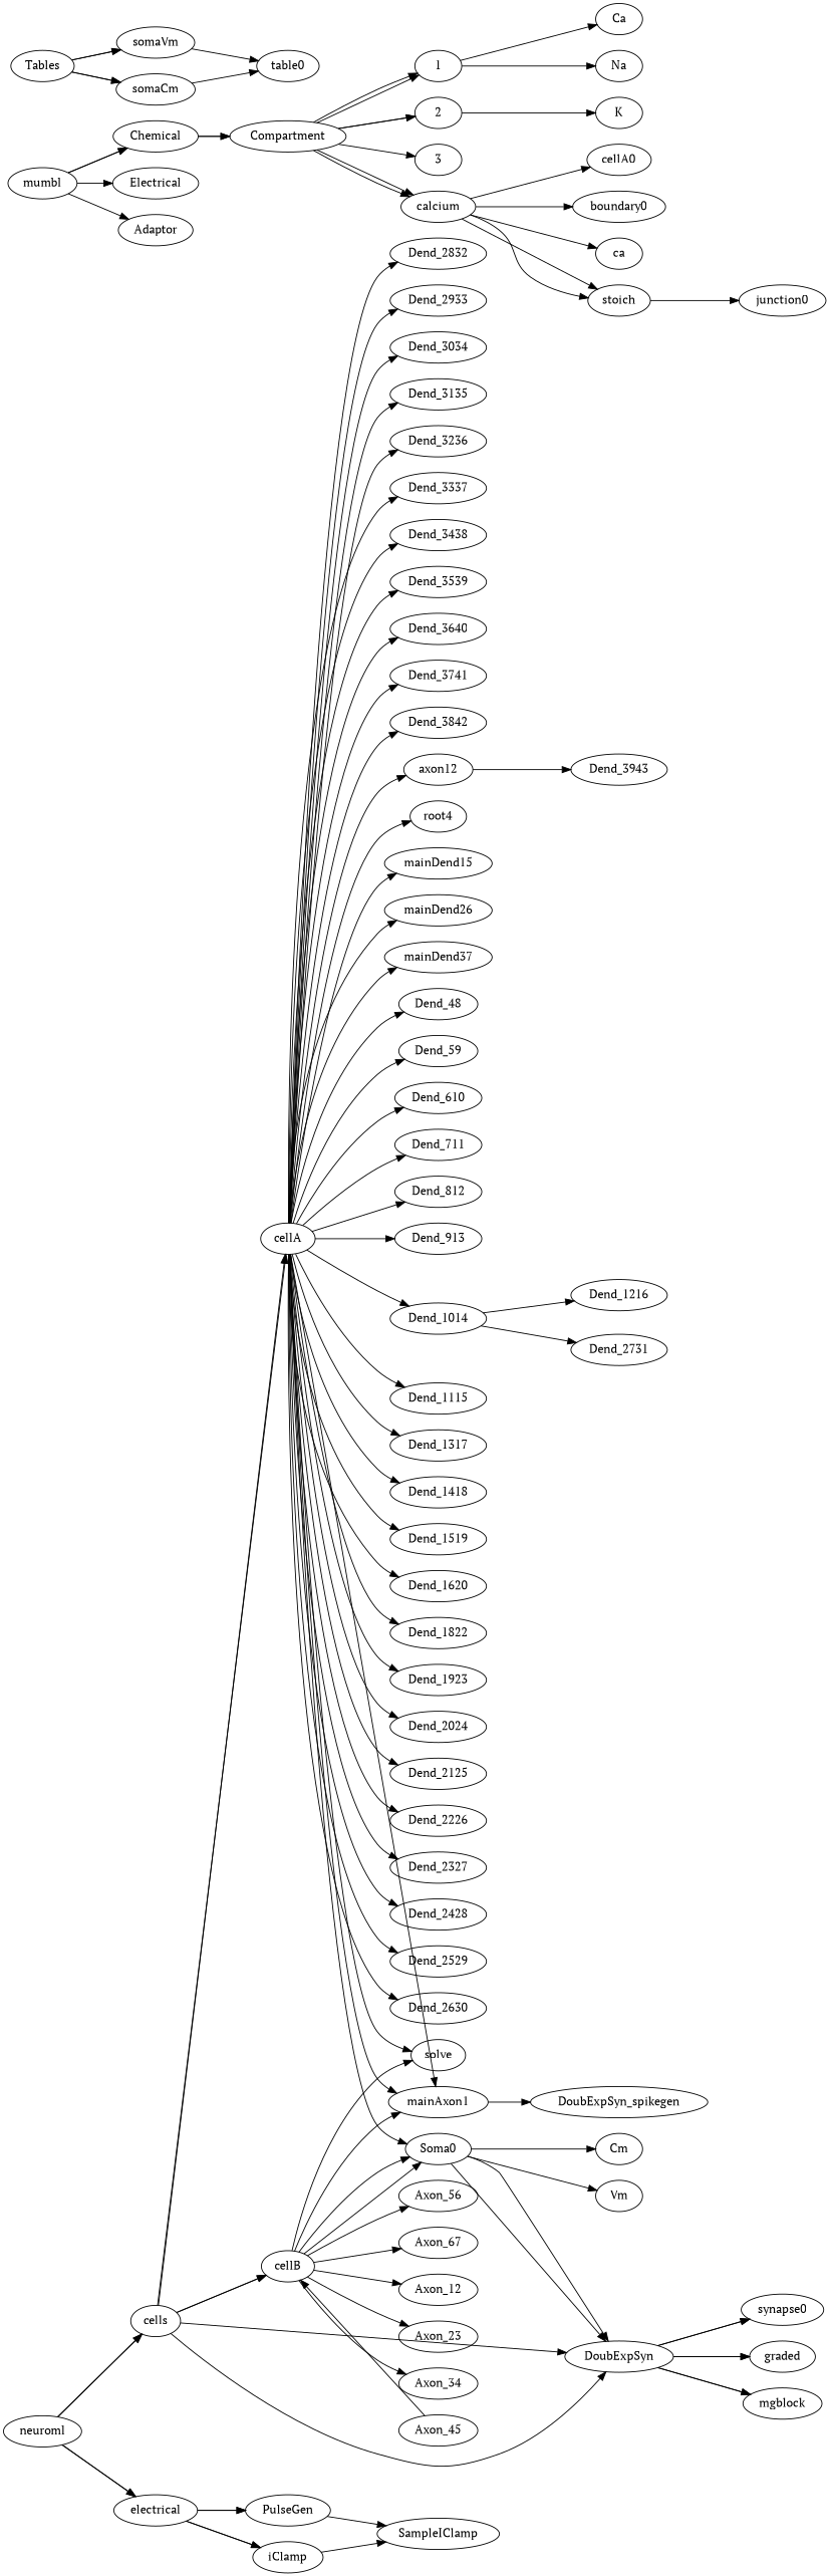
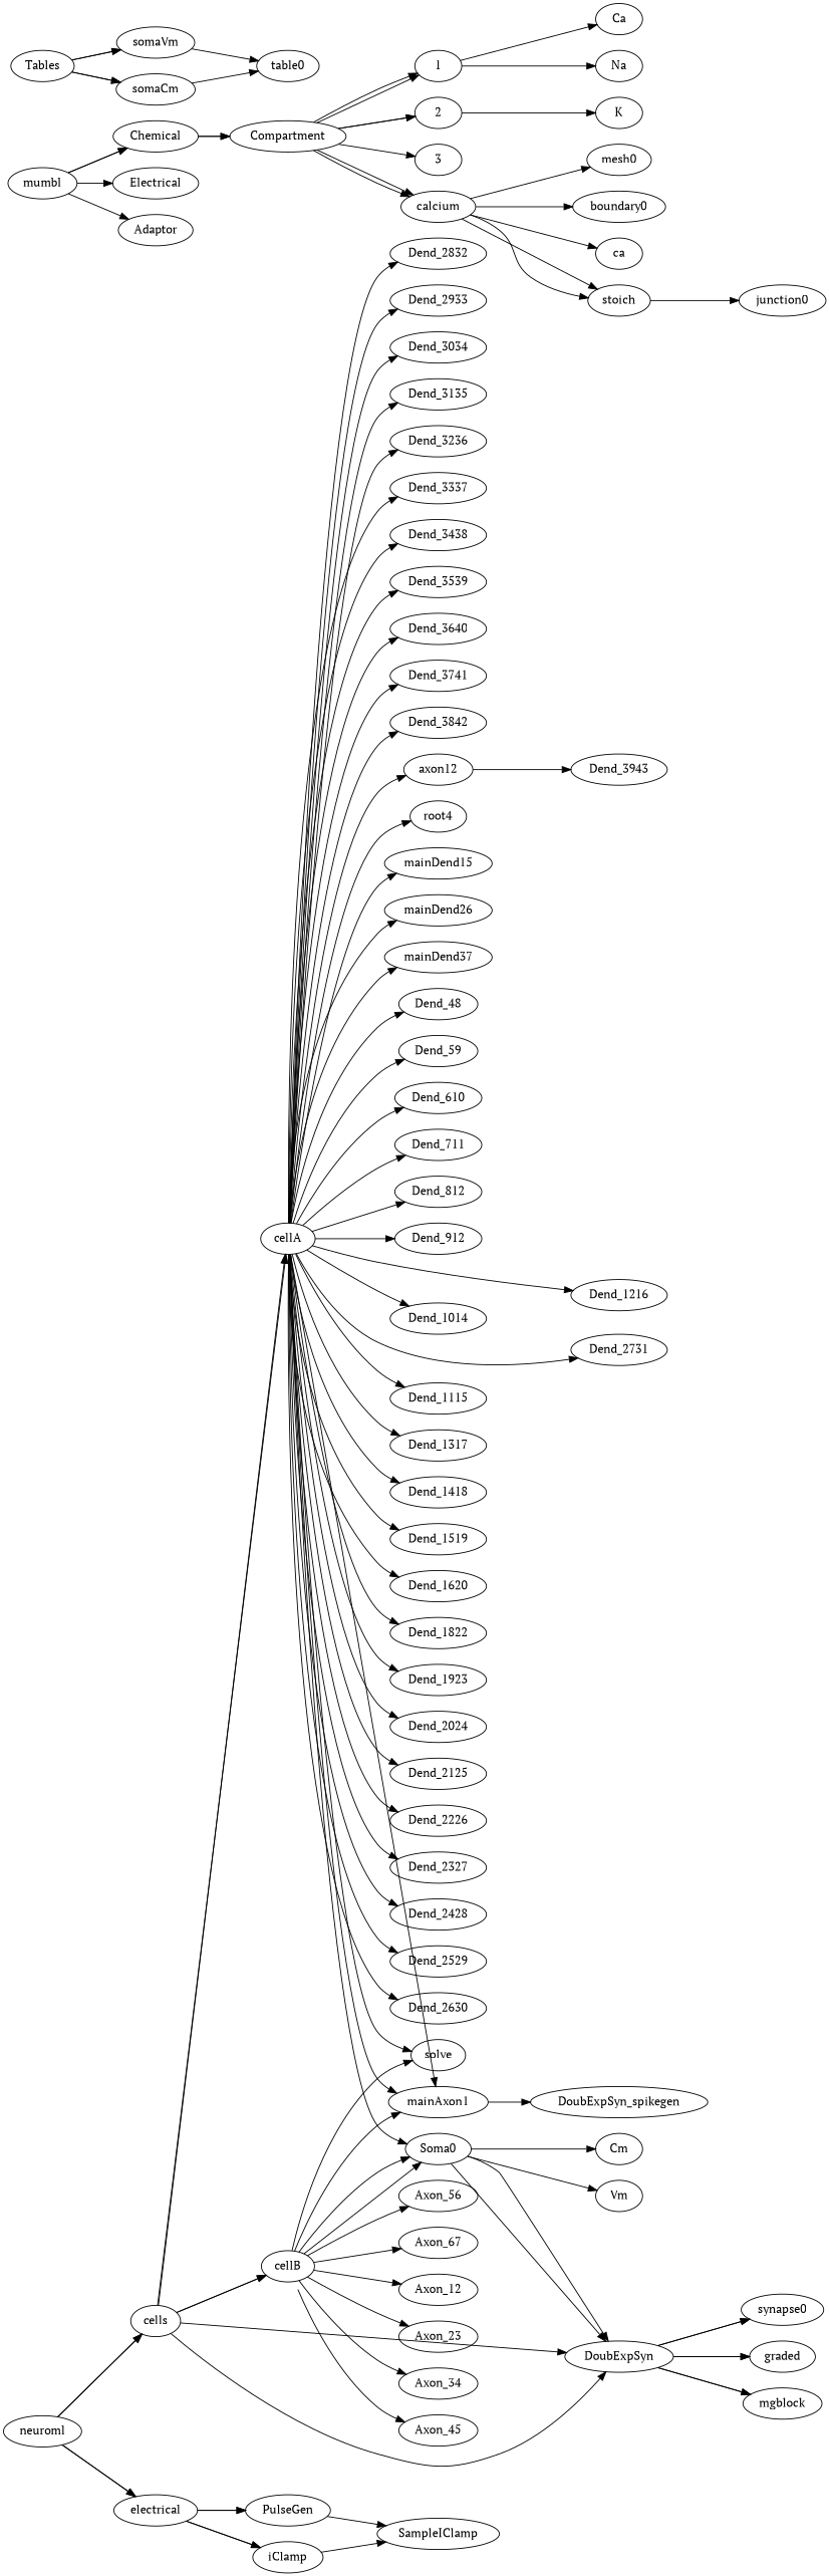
  digraph {
    concentrate=true
    fontname="PT Serif"
    rankdir=LR
    node [fontname="PT Serif"]
    edge [fontname="PT Serif"]
    neuroml
    cells
    electrical
    cellB
    cellA
    DoubExpSyn
    PulseGen
    iClamp
    Soma0
    mainAxon1
    Axon_12
    Axon_23
    Axon_34
    Axon_45
    Axon_56
    Axon_67
    solve
    axon12
    root4
    mainDend15
    mainDend26
    mainDend37
    Dend_48
    Dend_59
    Dend_610
    Dend_711
    Dend_812
-   Dend_913
+   Dend_913 [label=Dend_912]
    Dend_1014
    Dend_1115
    Dend_1216
    Dend_1317
    Dend_1418
    Dend_1519
    Dend_1620
    Dend_1822
    Dend_1923
    Dend_2024
    Dend_2125
    Dend_2226
    Dend_2327
    Dend_2428
    Dend_2529
    Dend_2630
    Dend_2731
    Dend_2832
    Dend_2933
    Dend_3034
    Dend_3135
    Dend_3236
    Dend_3337
    Dend_3438
    Dend_3539
    Dend_3640
    Dend_3741
    Dend_3842
    synapse0
    graded
    mgblock
    Vm
    Cm
    DoubExpSyn_spikegen
    Dend_3943
    SampleIClamp
    mumbl
    Chemical
    Electrical
    Adaptor
    Compartment
    1
    2
    3
    calcium
    Ca
    Na
    K
-   mesh0 [label=cellA0]
+   mesh0
    boundary0
    ca
    stoich
    junction0
    Tables
    somaVm
    somaCm
    table0
    neuroml -> cells
    neuroml -> cells
    neuroml -> cells
    neuroml -> cells
    neuroml -> cells
    neuroml -> cells
    neuroml -> cells
    neuroml -> cells
    neuroml -> cells
    neuroml -> cells
    neuroml -> cells
    neuroml -> cells
    neuroml -> cells
    neuroml -> cells
    neuroml -> cells
    neuroml -> cells
    neuroml -> cells
    neuroml -> cells
    neuroml -> cells
    neuroml -> cells
    neuroml -> cells
    neuroml -> cells
    neuroml -> cells
    neuroml -> cells
    neuroml -> cells
    neuroml -> cells
    neuroml -> cells
    neuroml -> cells
    neuroml -> cells
    neuroml -> cells
    neuroml -> cells
    neuroml -> cells
    neuroml -> cells
    neuroml -> cells
    neuroml -> cells
    neuroml -> cells
    neuroml -> cells
    neuroml -> cells
    neuroml -> cells
    neuroml -> cells
    neuroml -> cells
    neuroml -> cells
    neuroml -> cells
    neuroml -> cells
    neuroml -> cells
    neuroml -> cells
    neuroml -> cells
    neuroml -> cells
    neuroml -> cells
    neuroml -> cells
    neuroml -> cells
    neuroml -> cells
    neuroml -> cells
    neuroml -> cells
    neuroml -> cells
    neuroml -> cells
    neuroml -> cells
    neuroml -> cells
    neuroml -> cells
    neuroml -> cells
    neuroml -> cells
    neuroml -> cells
    neuroml -> cells
    neuroml -> cells
    neuroml -> cells
    neuroml -> cells
    neuroml -> cells
    neuroml -> cells
    neuroml -> electrical
    neuroml -> electrical
    neuroml -> electrical
    neuroml -> electrical
    neuroml -> electrical
    cells -> cellB
    cells -> cellB
    cells -> cellB
    cells -> cellB
    cells -> cellB
    cells -> cellB
    cells -> cellB
    cells -> cellB
    cells -> cellB
    cells -> cellB
    cells -> cellB
    cells -> cellB
    cells -> cellB
    cells -> cellB
    cells -> cellB
    cells -> cellB
    cells -> cellA
    cells -> cellA
    cells -> cellA
    cells -> cellA
    cells -> cellA
    cells -> cellA
    cells -> cellA
    cells -> cellA
    cells -> cellA
    cells -> cellA
    cells -> cellA
    cells -> cellA
    cells -> cellA
    cells -> cellA
    cells -> cellA
    cells -> cellA
    cells -> cellA
    cells -> cellA
    cells -> cellA
    cells -> cellA
    cells -> cellA
    cells -> cellA
    cells -> cellA
    cells -> cellA
    cells -> cellA
    cells -> cellA
    cells -> cellA
    cells -> cellA
    cells -> cellA
    cells -> cellA
    cells -> cellA
    cells -> cellA
    cells -> cellA
    cells -> cellA
    cells -> cellA
    cells -> cellA
    cells -> cellA
    cells -> cellA
    cells -> cellA
    cells -> cellA
    cells -> cellA
    cells -> cellA
    cells -> cellA
    cells -> cellA
    cells -> cellA
    cells -> cellA
    cells -> cellA
    cells -> DoubExpSyn
    cells -> DoubExpSyn
    cells -> DoubExpSyn
    cells -> DoubExpSyn
    electrical -> PulseGen
    electrical -> PulseGen
    electrical -> iClamp
    electrical -> iClamp
    cellB -> Soma0
    cellB -> Soma0
    cellB -> Soma0
    cellB -> Soma0
    cellB -> Soma0
    cellB -> Soma0
    cellB -> Soma0
    cellB -> mainAxon1
    cellB -> Axon_12
    cellB -> Axon_23
    cellB -> Axon_34
-   Axon_45 -> cellB
+   cellB -> Axon_45
    cellB -> Axon_56
    cellB -> Axon_67
    cellB -> solve
    cellA -> Soma0
    cellA -> mainAxon1
    cellA -> mainAxon1
    cellA -> solve
    cellA -> axon12
    cellA -> root4
    cellA -> mainDend15
    cellA -> mainDend26
    cellA -> mainDend37
    cellA -> Dend_48
    cellA -> Dend_59
    cellA -> Dend_610
    cellA -> Dend_711
    cellA -> Dend_812
    cellA -> Dend_913
    cellA -> Dend_1014
    cellA -> Dend_1115
-   Dend_1014 -> Dend_1216
+   cellA -> Dend_1216
    cellA -> Dend_1317
    cellA -> Dend_1418
    cellA -> Dend_1519
    cellA -> Dend_1620
    cellA -> Dend_1822
    cellA -> Dend_1923
    cellA -> Dend_2024
    cellA -> Dend_2125
    cellA -> Dend_2226
    cellA -> Dend_2327
    cellA -> Dend_2428
    cellA -> Dend_2529
    cellA -> Dend_2630
-   Dend_1014 -> Dend_2731
+   cellA -> Dend_2731
    cellA -> Dend_2832
    cellA -> Dend_2933
    cellA -> Dend_3034
    cellA -> Dend_3135
    cellA -> Dend_3236
    cellA -> Dend_3337
    cellA -> Dend_3438
    cellA -> Dend_3539
    cellA -> Dend_3640
    cellA -> Dend_3741
    cellA -> Dend_3842
    DoubExpSyn -> synapse0
    DoubExpSyn -> synapse0
    DoubExpSyn -> graded
    DoubExpSyn -> graded
    DoubExpSyn -> mgblock
    DoubExpSyn -> mgblock
    PulseGen -> SampleIClamp
    iClamp -> SampleIClamp
    Soma0 -> DoubExpSyn
    Soma0 -> DoubExpSyn
    Soma0 -> DoubExpSyn
    Soma0 -> DoubExpSyn
    Soma0 -> Vm
    Soma0 -> Cm
    mainAxon1 -> DoubExpSyn_spikegen
    axon12 -> Dend_3943
    mumbl -> Chemical
    mumbl -> Chemical
    mumbl -> Chemical
    mumbl -> Chemical
    mumbl -> Chemical
    mumbl -> Chemical
    mumbl -> Chemical
    mumbl -> Chemical
    mumbl -> Chemical
    mumbl -> Chemical
    mumbl -> Chemical
    mumbl -> Chemical
    mumbl -> Chemical
    mumbl -> Chemical
    mumbl -> Electrical
    mumbl -> Adaptor
    Chemical -> Compartment
    Chemical -> Compartment
    Chemical -> Compartment
    Chemical -> Compartment
    Chemical -> Compartment
    Chemical -> Compartment
    Chemical -> Compartment
    Chemical -> Compartment
    Chemical -> Compartment
    Chemical -> Compartment
    Chemical -> Compartment
    Chemical -> Compartment
    Chemical -> Compartment
    Compartment -> 1
    Compartment -> 1
    Compartment -> 1
    Compartment -> 2
    Compartment -> 2
    Compartment -> 3
    Compartment -> calcium
    Compartment -> calcium
    Compartment -> calcium
    Compartment -> calcium
    Compartment -> calcium
    Compartment -> calcium
    1 -> Ca
    1 -> Na
    2 -> K
    calcium -> mesh0
    calcium -> boundary0
    calcium -> ca
    calcium -> stoich
    calcium -> stoich
    stoich -> junction0
    Tables -> somaVm
    Tables -> somaVm
    Tables -> somaCm
    Tables -> somaCm
    somaVm -> table0
    somaCm -> table0
  }
